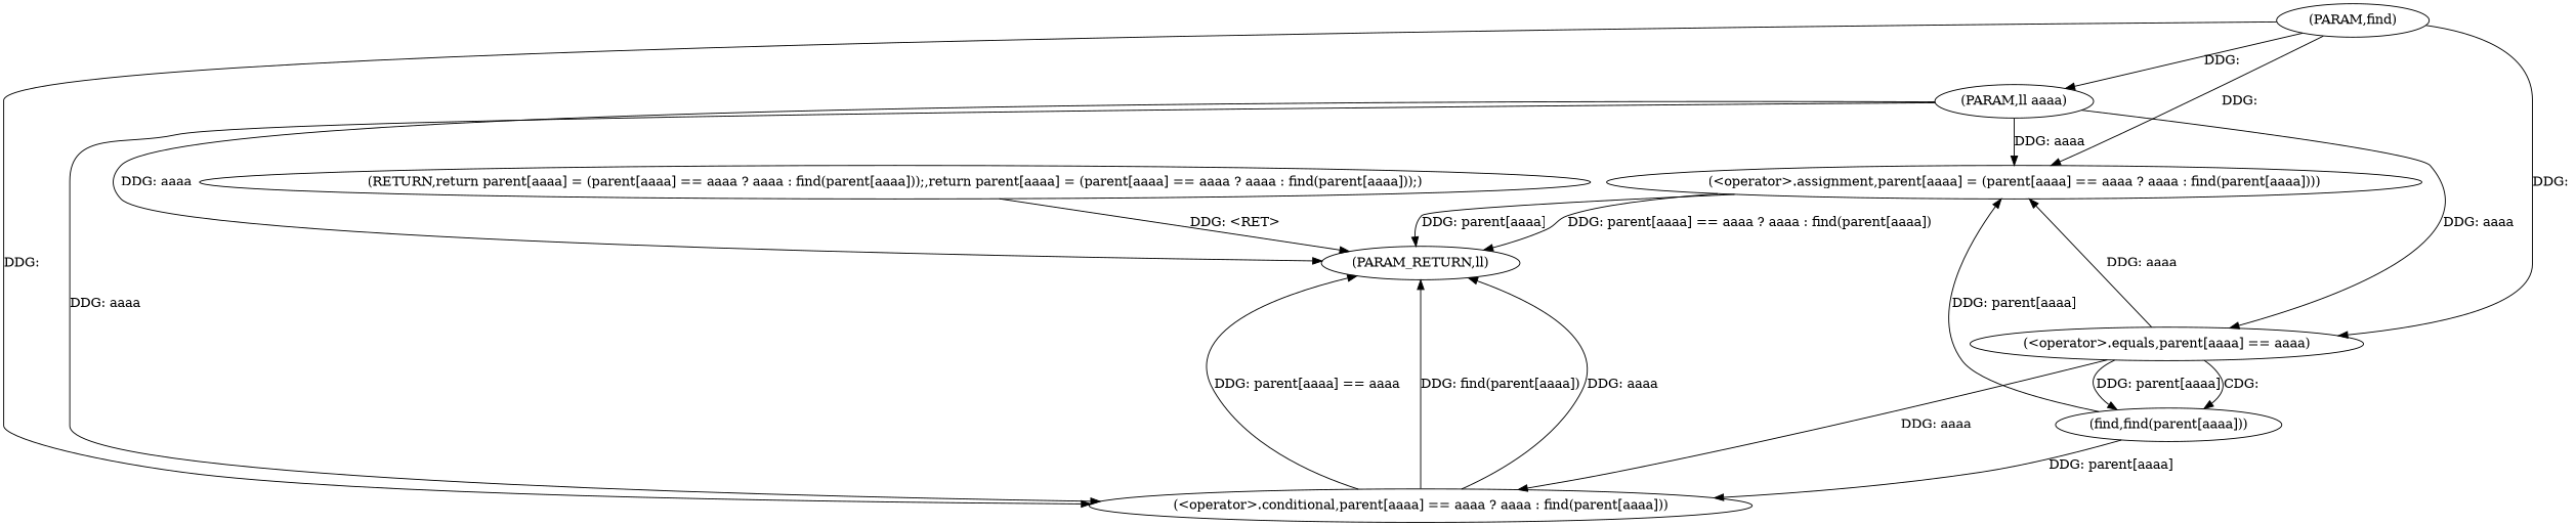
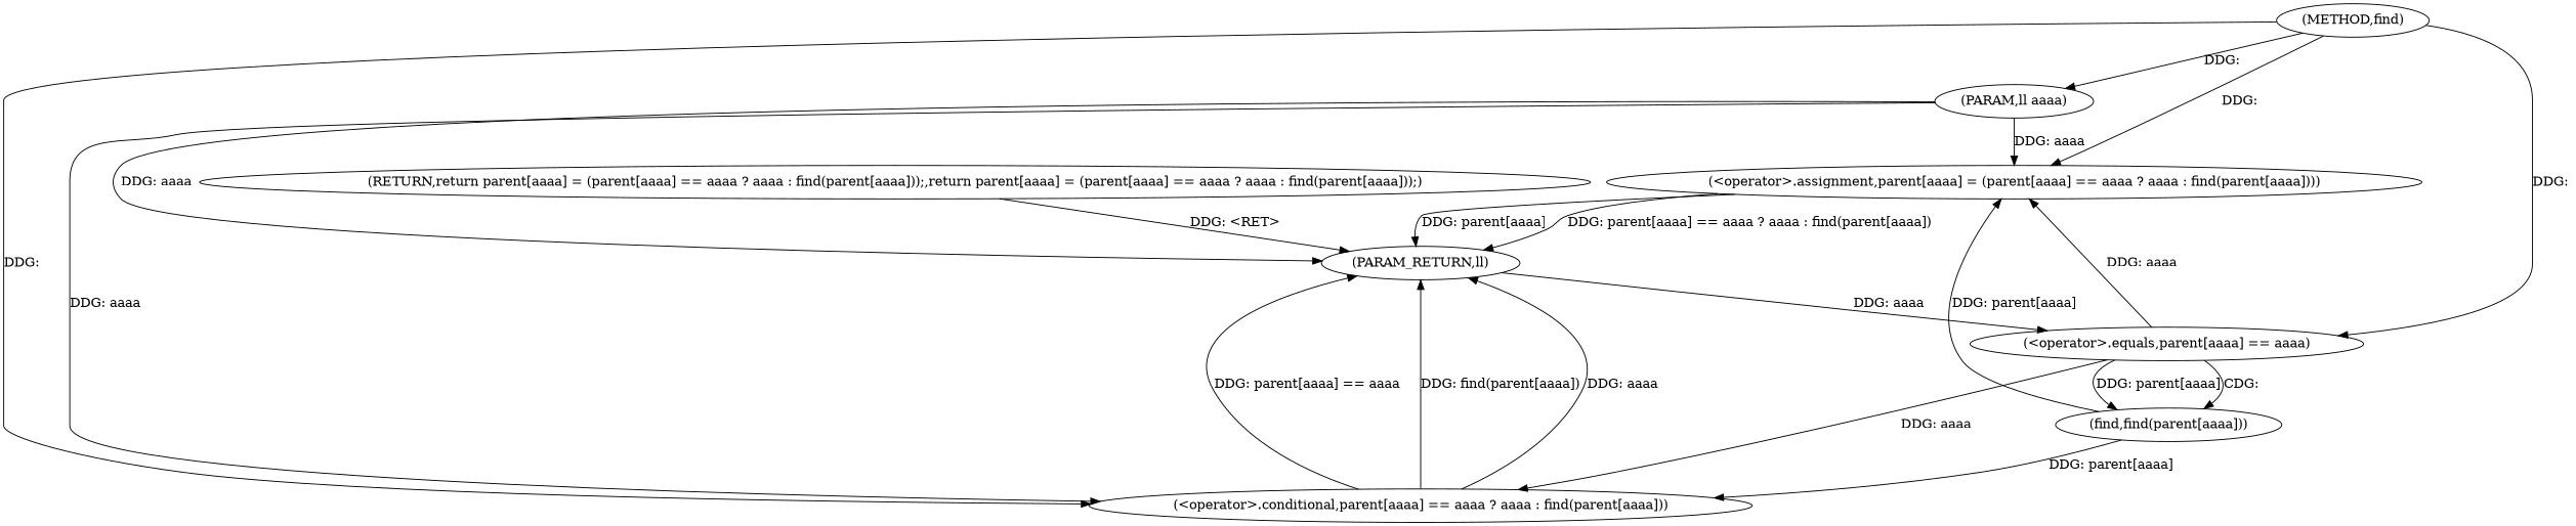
  digraph {
-   n1 [label="(PARAM,find)"]
+   n1 [label="(METHOD,find)"]
    n2 [label="(PARAM,ll aaaa)"]
    n3 [label="(<operator>.assignment,parent[aaaa] = (parent[aaaa] == aaaa ? aaaa : find(parent[aaaa])))"]
    n4 [label="(<operator>.conditional,parent[aaaa] == aaaa ? aaaa : find(parent[aaaa]))"]
    n5 [label="(<operator>.equals,parent[aaaa] == aaaa)"]
    n6 [label="(PARAM_RETURN,ll)"]
    n7 [label="(find,find(parent[aaaa]))"]
    n8 [label="(RETURN,return parent[aaaa] = (parent[aaaa] == aaaa ? aaaa : find(parent[aaaa]));,return parent[aaaa] = (parent[aaaa] == aaaa ? aaaa : find(parent[aaaa]));)"]
    n1 -> n2 [label="DDG: "]
    n1 -> n3 [label="DDG: "]
    n1 -> n4 [label="DDG: "]
    n1 -> n5 [label="DDG: "]
    n2 -> n3 [label="DDG: aaaa"]
    n2 -> n4 [label="DDG: aaaa"]
-   n2 -> n5 [label="DDG: aaaa"]
+   n6 -> n5 [label="DDG: aaaa"]
    n2 -> n6 [label="DDG: aaaa"]
    n3 -> n6 [label="DDG: parent[aaaa]"]
    n3 -> n6 [label="DDG: parent[aaaa] == aaaa ? aaaa : find(parent[aaaa])"]
    n4 -> n6 [label="DDG: parent[aaaa] == aaaa"]
    n4 -> n6 [label="DDG: find(parent[aaaa])"]
    n4 -> n6 [label="DDG: aaaa"]
    n5 -> n3 [label="DDG: aaaa"]
    n5 -> n4 [label="DDG: aaaa"]
    n5 -> n7 [label="DDG: parent[aaaa]"]
    n5 -> n7 [label="CDG: "]
    n7 -> n3 [label="DDG: parent[aaaa]"]
    n7 -> n4 [label="DDG: parent[aaaa]"]
    n8 -> n6 [label="DDG: <RET>"]
  }
